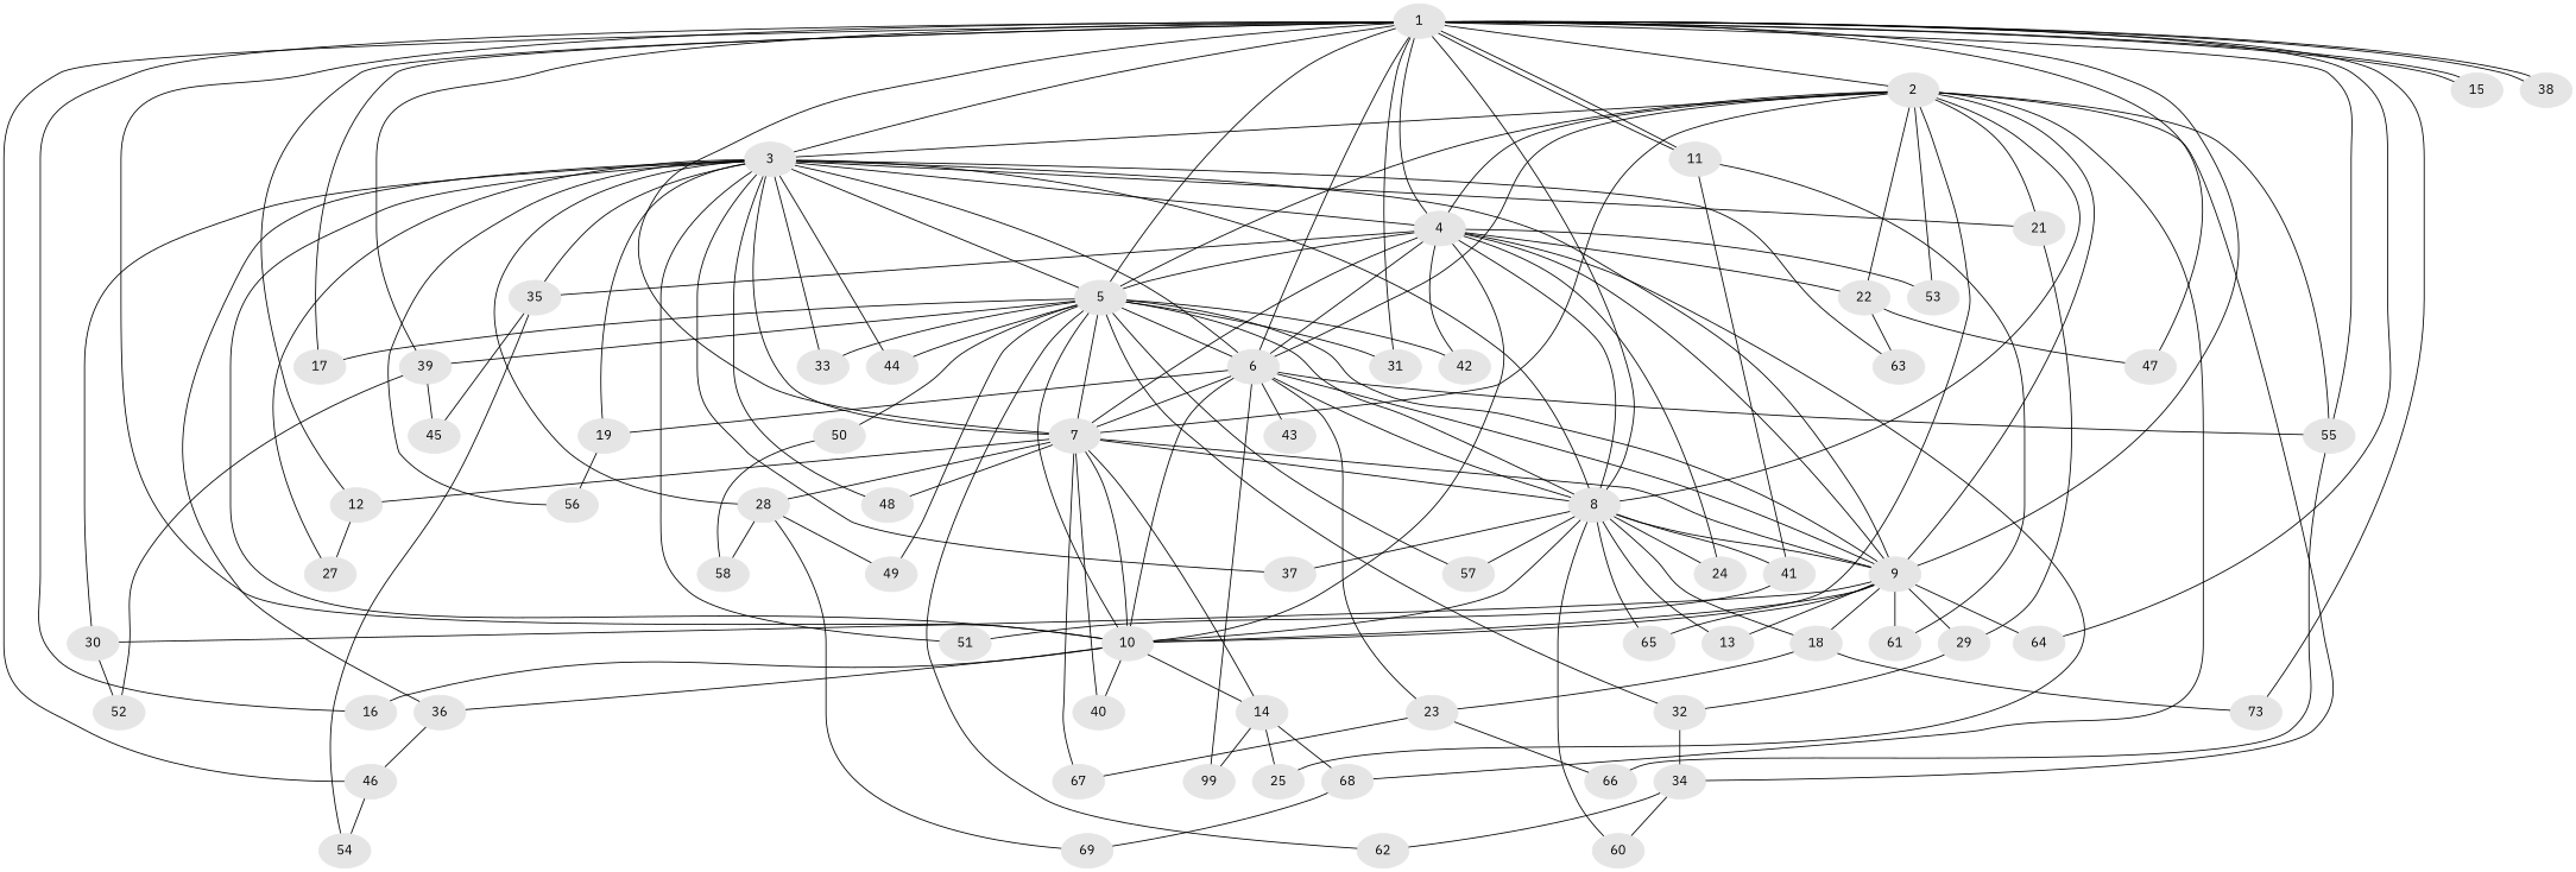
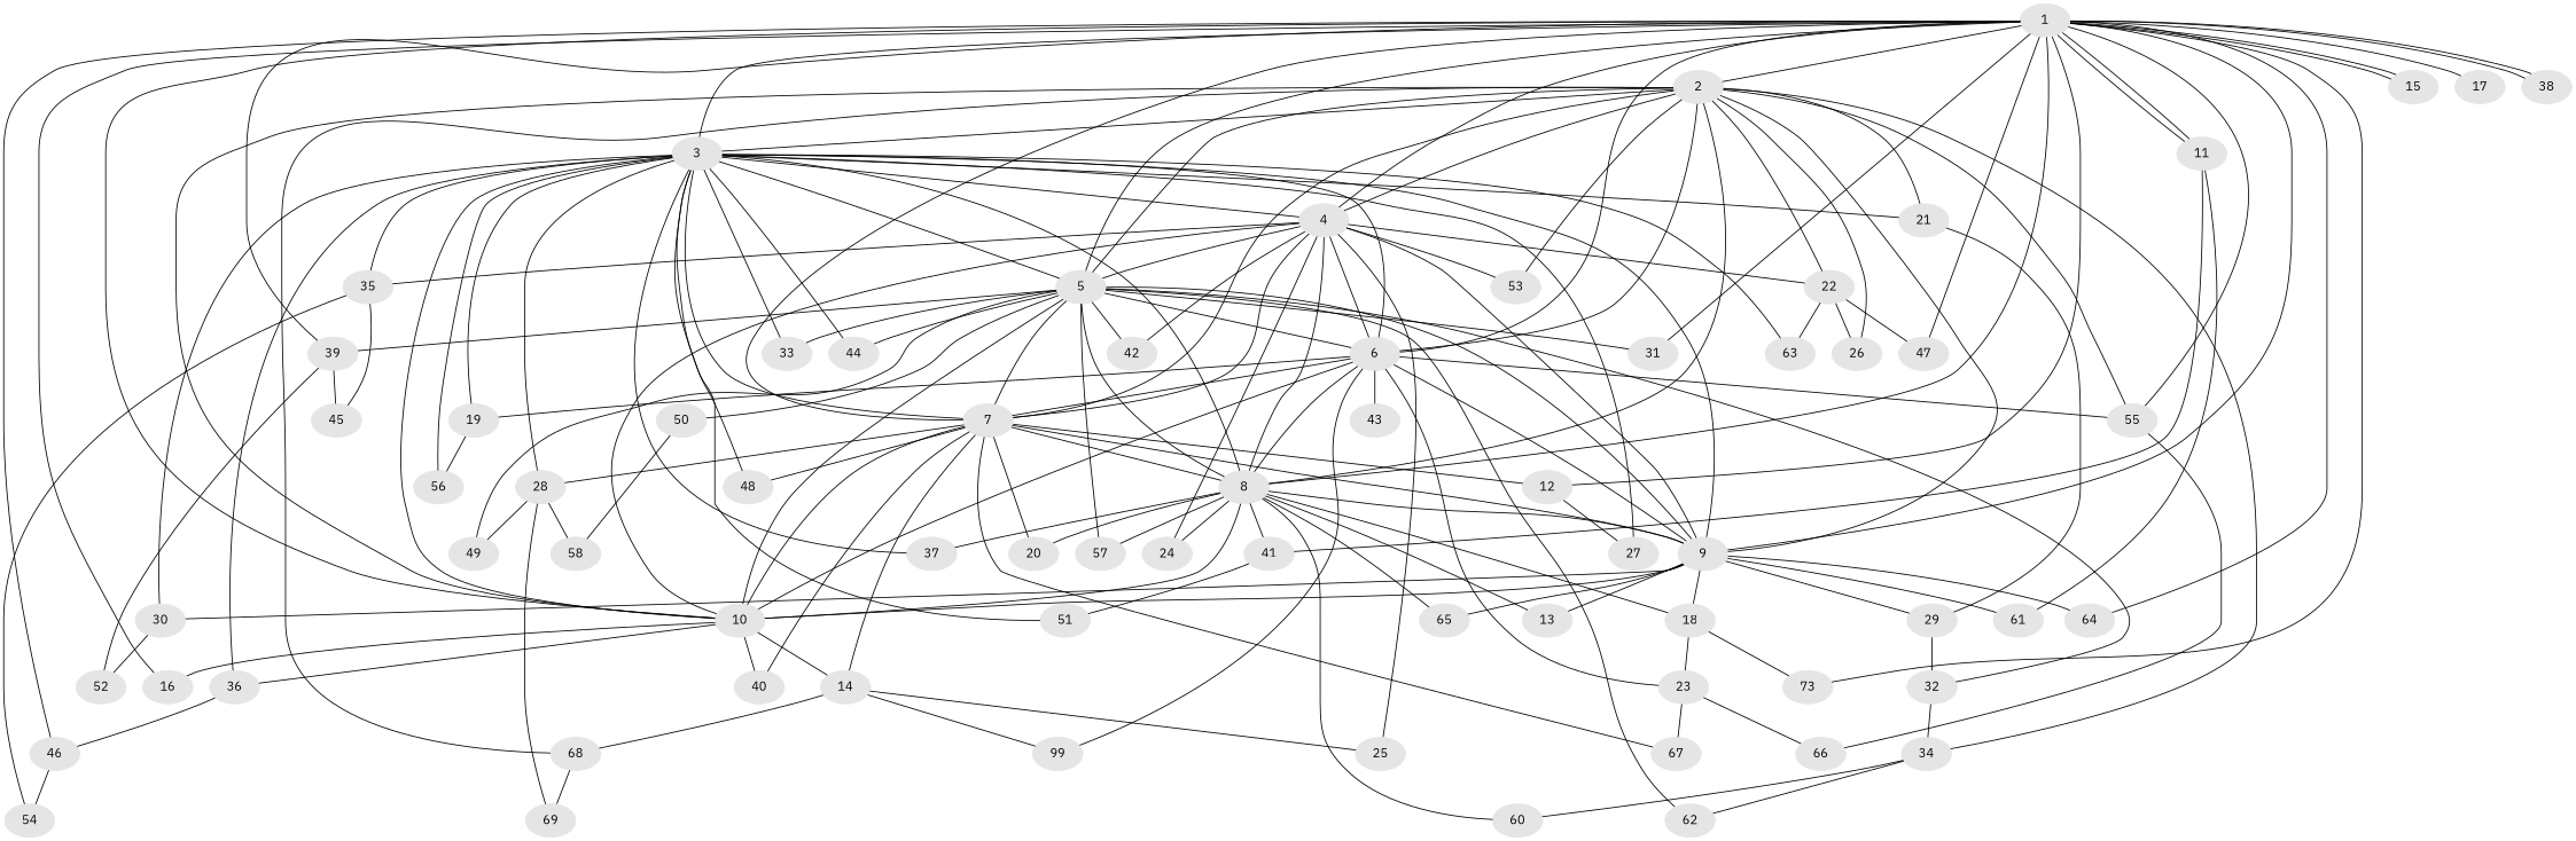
  graph {
    fontname="IBM Plex Sans"
    node [color=gray90 fontname="IBM Plex Sans" style=filled]
    edge [fontname="IBM Plex Sans"]
    1
    2
    3
    4
    5
    6
    7
    8
    9
    10
    11
    12
    15
    16
    17
    31
    38
    39
    46
    47
    64
    n22 [label=73]
    55
    21
    22
+   26
    34
    53
    68
    19
    27
    28
    30
    33
    35
    36
    37
    44
    48
    51
    56
    63
    24
    25
    42
    32
    49
    50
    57
    62
    43
    23
    n53 [label=99]
    14
+   20
    40
    67
    13
    18
    41
    60
    65
    29
    61
    52
    45
    54
    66
    69
    58
    1 -- 2
    1 -- 3
    1 -- 4
    1 -- 5
    1 -- 6
    1 -- 7
    1 -- 8
    1 -- 9
    1 -- 10
    1 -- 11
    1 -- 11
    1 -- 12
    1 -- 15
    1 -- 15
    1 -- 16
    1 -- 17
    1 -- 31
    1 -- 38
    1 -- 38
    1 -- 39
    1 -- 46
    1 -- 47
    1 -- 64
    1 -- n22
    1 -- 55
    2 -- 3
    2 -- 4
    2 -- 5
    2 -- 6
    2 -- 7
    2 -- 8
    2 -- 9
    2 -- 10
    2 -- 55
    2 -- 21
    2 -- 22
+   2 -- 26
    2 -- 34
    2 -- 53
    2 -- 68
    3 -- 4
    3 -- 5
    3 -- 6
    3 -- 7
    3 -- 8
    3 -- 9
    3 -- 10
    3 -- 21
    3 -- 19
    3 -- 27
    3 -- 28
    3 -- 30
    3 -- 33
    3 -- 35
    3 -- 36
    3 -- 37
    3 -- 44
    3 -- 48
    3 -- 51
    3 -- 56
    3 -- 63
    4 -- 5
    4 -- 6
    4 -- 7
    4 -- 8
    4 -- 9
    4 -- 10
    4 -- 22
    4 -- 53
    4 -- 35
    4 -- 24
    4 -- 25
    4 -- 42
    5 -- 6
    5 -- 7
    5 -- 8
    5 -- 9
    5 -- 10
-   5 -- 17
    5 -- 31
    5 -- 39
    5 -- 33
    5 -- 44
    5 -- 42
    5 -- 32
    5 -- 49
    5 -- 50
    5 -- 57
    5 -- 62
    6 -- 7
    6 -- 8
    6 -- 9
    6 -- 10
    6 -- 55
    6 -- 19
    6 -- 43
    6 -- 23
    6 -- n53
    7 -- 8
    7 -- 9
    7 -- 10
    7 -- 12
    7 -- 28
    7 -- 48
    7 -- 14
+   7 -- 20
    7 -- 40
    7 -- 67
    8 -- 9
    8 -- 10
    8 -- 37
    8 -- 24
    8 -- 57
+   8 -- 20
    8 -- 13
    8 -- 18
    8 -- 41
    8 -- 60
    8 -- 65
    9 -- 10
    9 -- 64
    9 -- 30
    9 -- 13
    9 -- 18
    9 -- 65
    9 -- 29
    9 -- 61
    10 -- 16
    10 -- 36
    10 -- 14
    10 -- 40
    11 -- 41
    11 -- 61
    12 -- 27
    39 -- 52
    39 -- 45
    46 -- 54
    55 -- 66
    21 -- 29
    22 -- 47
+   22 -- 26
    22 -- 63
    34 -- 62
    34 -- 60
    68 -- 69
    19 -- 56
    28 -- 49
    28 -- 69
    28 -- 58
    30 -- 52
    35 -- 45
    35 -- 54
    36 -- 46
    32 -- 34
    50 -- 58
    23 -- 67
    23 -- 66
    14 -- 68
    14 -- 25
    14 -- n53
    18 -- n22
    18 -- 23
    41 -- 51
    29 -- 32
  }
